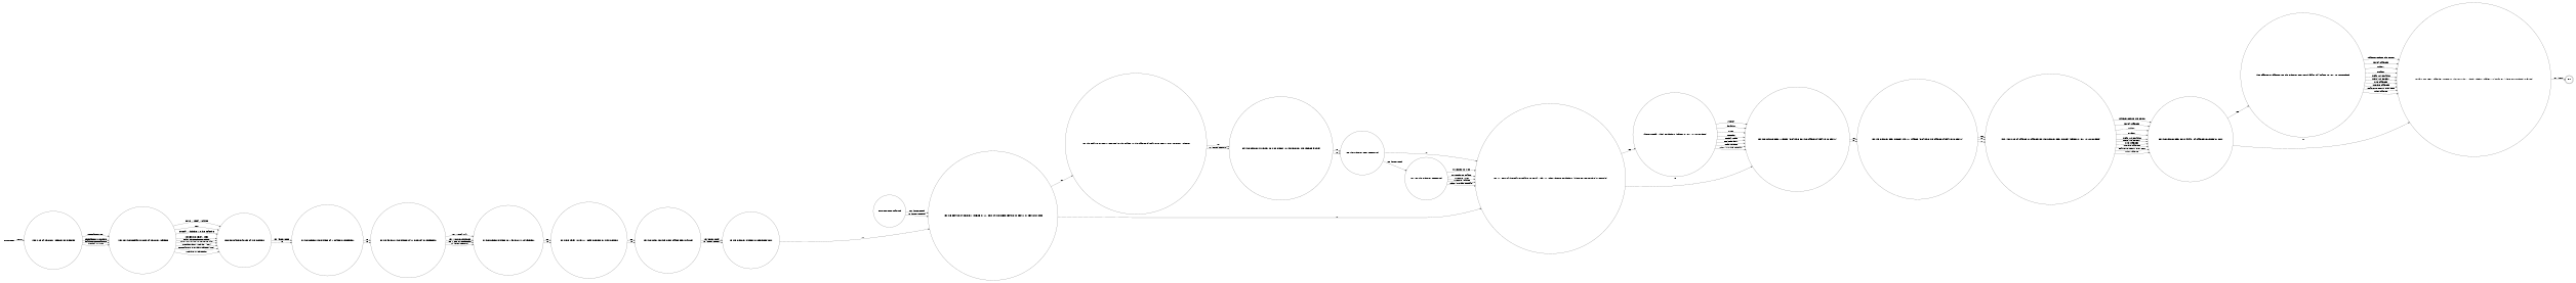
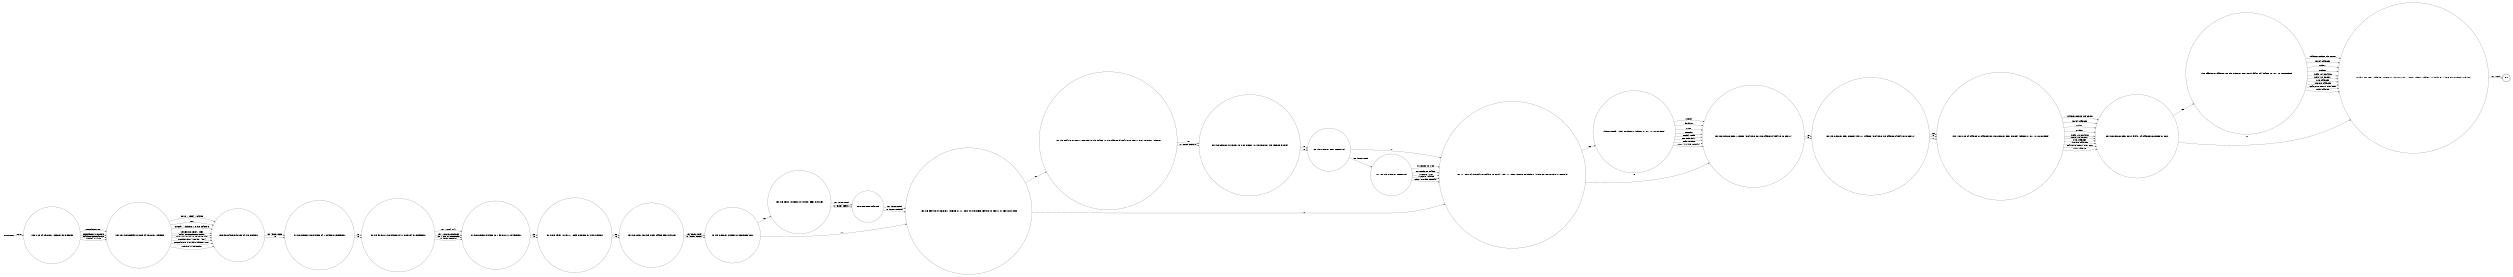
  digraph {
    fontname="DejaVu Sans Mono"
    rankdir=LR
    node [fontname="DejaVu Sans Mono" shape=circle]
    edge [fontname="DejaVu Sans Mono"]
    START_NODE [shape=none]
    n2 [label="What Type Of Temporary Licence Was Breached"]
    n3 [label="What Was The Specific Purpose Of Temporary Release"]
    n4 [label="Were The Police Informed Of The Incident"]
    n5 [label=END shape=doublecircle]
    n6 [label="Is The Incident The Subject Of A Police Investigation"]
    n7 [label="Is The Governor The Subject Of An Internal Investigation"]
    n8 [label="Is the Incident Subject To A Governor's Adjudication"]
    n9 [label="Is There Likely To Be Any Media Interest In This Incident"]
    n10 [label="Has The Prison Service Press Office Been Informed"]
    n11 [label="Is The Prisoner Subject To Restricted ROTL"]
+   n12 [label="Has The Deputy Director Of Custody Been Informed"]
    n13 [label="Was The Failure Of Temporary Licence Or Any Part Of The Breach Failing To Return Or Returning Late"]
    n14 [label="Have PPCS Been Informed"]
    n15 [label="Was The Failure To Return Reported To The Police As The Offence Of Failure To Return From Temporary Licence"]
    n16 [label="Was Any Part Of The Failure Failing To Comply With Any Other Licence Conditions (These Can Be Standard or Bespoke)"]
    n17 [label="Did The Prisoner Surrender To HMPS Custody On The Same Day The Licence Expired"]
    n18 [label="Please Specify Which Conditions (Select As Many As Appropriate)"]
    n19 [label="Has The Prisoner Been Arrested (Including For The Offence Of Failure To Return)"]
    n20 [label="Has The Prisoner Been Recaptured"]
    n21 [label="Has The Prisoner Been Charged With Any Offence (Including The Offence Of Failure To Return)"]
    n22 [label="How Was The Prisoner Recaptured"]
    n23 [label="With What Type Of Offence or Offences Has The Prisoner Been Charged (Select As Many As Appropriate)"]
    n24 [label="Has The Prisoner Been Found Guilty Of Offences Committed On ROTL"]
    n25 [label="What Offence Or Offences Has The Prisoner Been Found Guilty Of (Select As Many As Appropriate)"]
    n26 [label="Confirm SFO Team, Offender Manager In The Community, Victim Liaison Officer And Employer (where appropriate) Informed"]
    START_NODE -> n2 [label=start]
    n2 -> n3 [label="Resettlement Day"]
    n2 -> n3 [label="Resettlement Overnight"]
    n2 -> n3 [label="Childcare Resettlement"]
    n2 -> n3 [label="Special Purpose"]
    n3 -> n4 [label="Court / Legal / Police"]
    n3 -> n4 [label=CRL]
    n3 -> n4 [label="Funeral / Visiting A Dying Relative"]
    n3 -> n4 [label="Maintaining Family Ties"]
    n3 -> n4 [label="Other Compassionate Reason"]
    n3 -> n4 [label="Other RDR Linked to Sentence Plan"]
    n3 -> n4 [label="Outside Prison Activity (OPA)"]
    n3 -> n4 [label="Resettlement Overnight Release (ROR)"]
    n3 -> n4 [label="Training Or Education"]
    n4 -> n6 [label="Yes (Enter Date)"]
    n4 -> n6 [label=No]
    n6 -> n7 [label=Yes]
    n6 -> n7 [label=No]
    n7 -> n8 [label="Yes - Local Only"]
    n7 -> n8 [label="Yes - DDC Commissioned"]
    n7 -> n8 [label="Yes - SFO Investigation"]
    n7 -> n8 [label="No (Enter Reasons)"]
    n8 -> n9 [label=Yes]
    n8 -> n9 [label=No]
    n9 -> n10 [label=Yes]
    n9 -> n10 [label=No]
    n10 -> n11 [label="Yes (Enter Date)"]
    n10 -> n11 [label="No (Enter Reason)"]
+   n11 -> n12 [label=Yes]
    n11 -> n13 [label=No]
+   n12 -> n14 [label="Yes (Enter Date)"]
+   n12 -> n14 [label="No (Enter Reason)"]
    n13 -> n15 [label=Yes]
    n13 -> n16 [label=No]
    n14 -> n13 [label="Yes (Enter Date)"]
    n14 -> n13 [label="No (Enter Reasons)"]
    n15 -> n17 [label=Yes]
    n15 -> n17 [label="No (Enter Reasons)"]
    n16 -> n18 [label=Yes]
    n16 -> n19 [label=No]
    n17 -> n20 [label=Yes]
    n17 -> n20 [label=No]
    n18 -> n19 [label=Alcohol]
    n18 -> n19 [label=Gambling]
    n18 -> n19 [label=Drugs]
    n18 -> n19 [label=Location]
    n18 -> n19 [label="Social Media"]
    n18 -> n19 [label="Bad Behaviour"]
    n18 -> n19 [label="Media Contact"]
    n18 -> n19 [label="Other (Provide Details)"]
    n19 -> n21 [label=Yes]
    n19 -> n21 [label=No]
    n20 -> n16 [label=No]
    n20 -> n22 [label="Yes (Enter Date)"]
    n21 -> n23 [label=Yes]
    n21 -> n23 [label=No]
    n21 -> n23 [label=No]
    n22 -> n16 [label="Surrender To HMPS"]
    n22 -> n16 [label="Surrender To Police"]
    n22 -> n16 [label="Arrest By HMPS"]
    n22 -> n16 [label="Arrest By Police"]
    n22 -> n16 [label="Other (Provide Details)"]
    n23 -> n24 [label="Violence Against The Person"]
    n23 -> n24 [label="Sexual Offences"]
    n23 -> n24 [label=Robbery]
    n23 -> n24 [label=Burglary]
    n23 -> n24 [label="Theft And Handling"]
    n23 -> n24 [label="Fraud And Forgery"]
    n23 -> n24 [label="Drug Offences"]
    n23 -> n24 [label="Motoring Offences"]
    n23 -> n24 [label="Failure To Return From ROTL"]
    n23 -> n24 [label="Other Offence"]
    n24 -> n25 [label=Yes]
    n24 -> n26 [label=No]
    n25 -> n26 [label="Violence Against The Person"]
    n25 -> n26 [label="Sexual Offences"]
    n25 -> n26 [label=Robbery]
    n25 -> n26 [label=Burglary]
    n25 -> n26 [label="Theft And Handling"]
    n25 -> n26 [label="Fraud And Forgery"]
    n25 -> n26 [label="Drug Offences"]
    n25 -> n26 [label="Motoring Offences"]
    n25 -> n26 [label="Failure To Return From ROTL"]
    n25 -> n26 [label="Other Offence"]
    n26 -> n5 [label="Yes (Date)"]
  }
